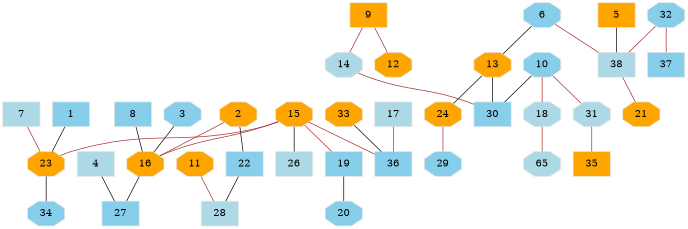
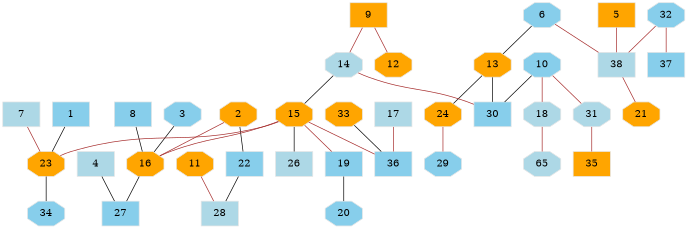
  graph {
    node [color=gray90 fillcolor=skyblue shape=octagon style=filled]
    edge [color=brown weight=1.0]
    1 [shape=box]
    23 [fillcolor=orange]
    34
    2 [fillcolor=orange]
    16 [fillcolor=orange]
    22 [shape=box]
    27 [shape=box]
    28 [fillcolor=lightblue shape=box]
    3
    4 [fillcolor=lightblue shape=box]
    5 [fillcolor=orange shape=box]
    38 [fillcolor=lightblue shape=box]
    21 [fillcolor=orange]
    6
    13 [fillcolor=orange]
    30 [shape=box]
    24 [fillcolor=orange]
    7 [fillcolor=lightblue shape=box]
    8 [shape=box]
    9 [fillcolor=orange shape=box]
    12 [fillcolor=orange]
    14 [fillcolor=lightblue]
    15 [fillcolor=orange]
    18 [fillcolor=lightblue]
    10
    31 [fillcolor=lightblue]
    n27 [fillcolor=lightblue label=65]
    35 [fillcolor=orange shape=box]
    11 [fillcolor=orange]
    29
    19 [shape=box]
    26 [fillcolor=lightblue shape=box]
    36 [shape=box]
    20
    17 [fillcolor=lightblue shape=box]
    32
    37 [shape=box]
    33 [fillcolor=orange]
    1 -- 23 [color=black]
    23 -- 34 [color=black]
    2 -- 16
    2 -- 22 [color=black]
    16 -- 27 [color=black]
    22 -- 28 [color=black]
    3 -- 16 [color=black]
    4 -- 27 [color=black]
-   5 -- 38 [color=black]
+   5 -- 38
    38 -- 21
    6 -- 38
    6 -- 13 [color=black]
    13 -- 30 [color=black]
    13 -- 24 [color=black]
    24 -- 29
    7 -- 23
    8 -- 16 [color=black]
    9 -- 12
    9 -- 14
    14 -- 30
+   14 -- 15 [color=black]
    15 -- 23
    15 -- 16
    15 -- 19
    15 -- 26 [color=black]
    15 -- 36
    18 -- n27
    10 -- 30 [color=black]
    10 -- 18
    10 -- 31
    31 -- 35
    11 -- 28
    19 -- 20 [color=black]
    17 -- 36
    32 -- 38
    32 -- 37
    33 -- 36 [color=black]
  }
